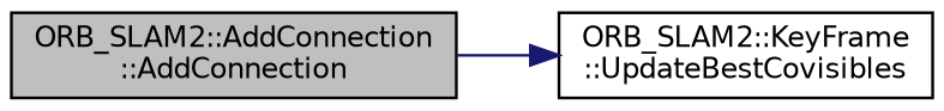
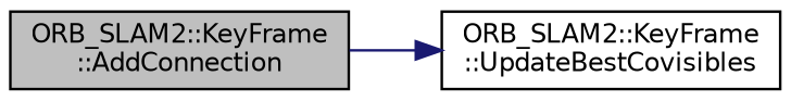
  digraph {
    rankdir=LR
    node [color=black fontname=Helvetica fontsize=10 shape=record style=filled]
-   n1 [fillcolor=grey75 fontcolor=black height=0.2 label="ORB_SLAM2::AddConnection\l::AddConnection" width=0.4]
+   n1 [fillcolor=grey75 fontcolor=black height=0.2 label="ORB_SLAM2::KeyFrame\l::AddConnection" width=0.4]
    n2 [fillcolor=white height=0.2 label="ORB_SLAM2::KeyFrame\l::UpdateBestCovisibles" width=0.4]
    n1 -> n2 [color=midnightblue fontname=Helvetica fontsize=10 labelfontname=Helvetica labelfontsize=10 style=solid]
  }
